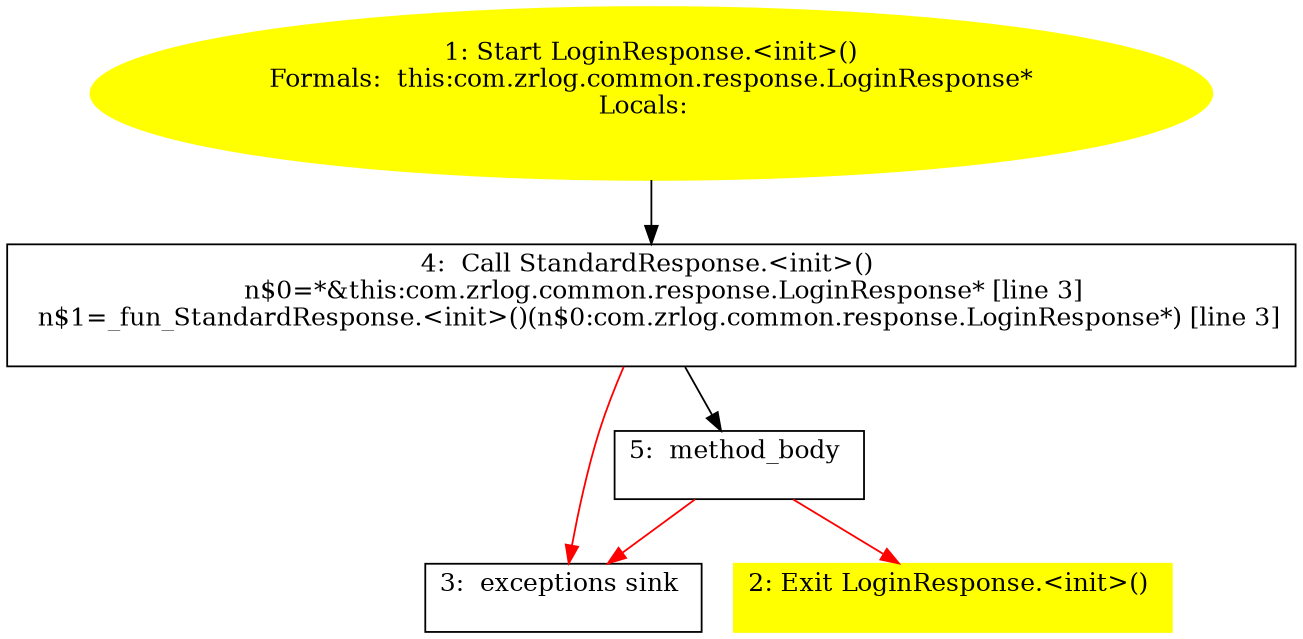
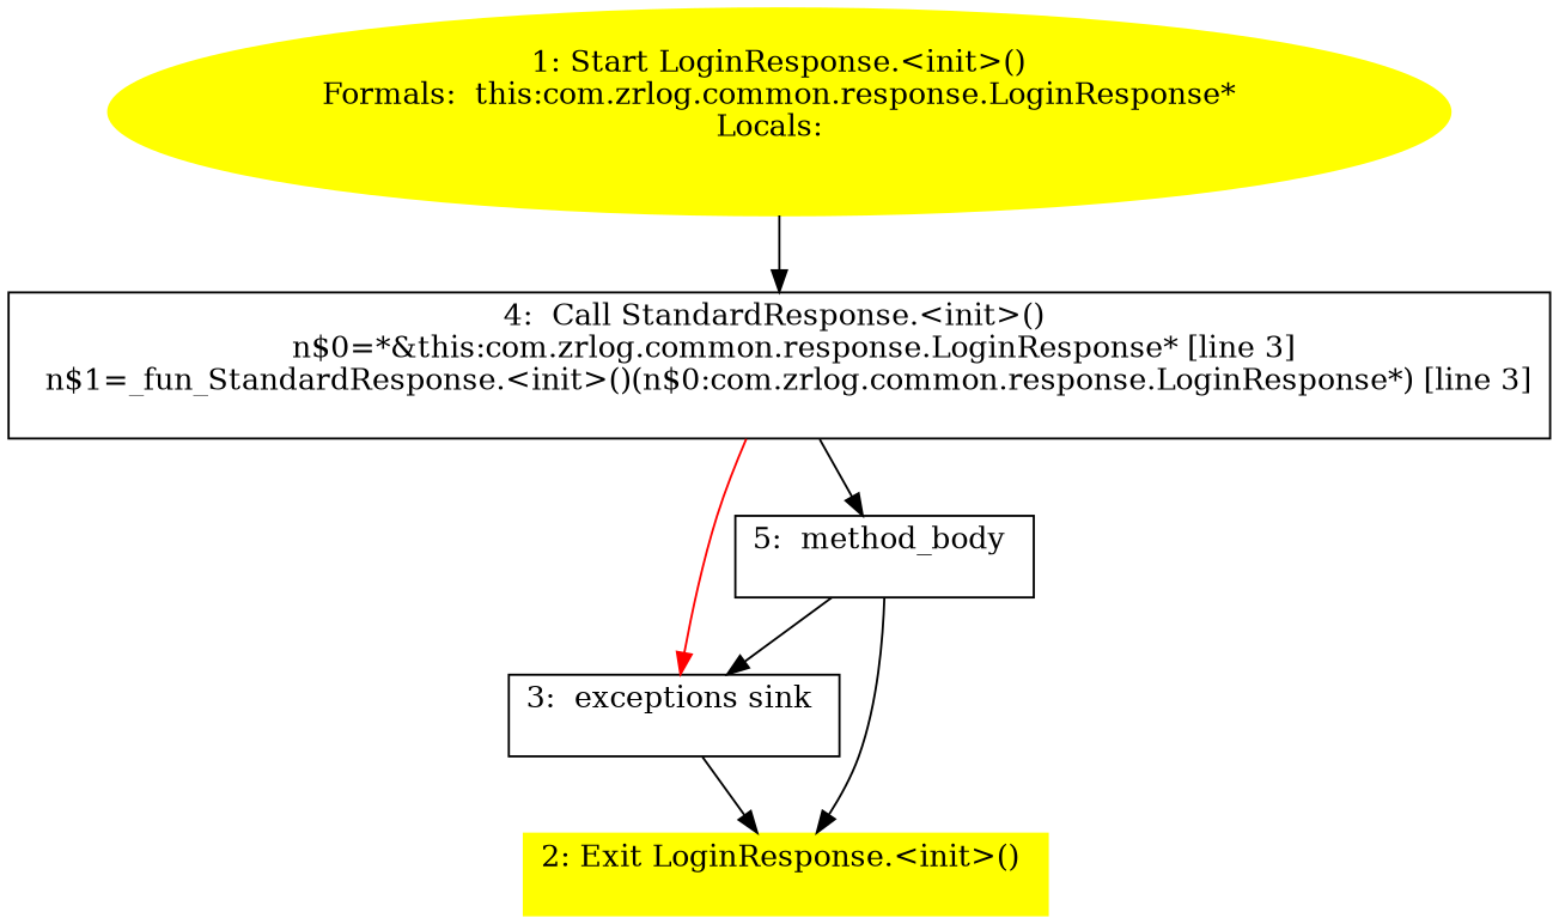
  digraph {
    node [shape=box]
    n1 [color=yellow label="1: Start LoginResponse.<init>()\nFormals:  this:com.zrlog.common.response.LoginResponse*\nLocals:  \n  " style=filled shape=""]
    n2 [label="4:  Call StandardResponse.<init>() \n   n$0=*&this:com.zrlog.common.response.LoginResponse* [line 3]\n  n$1=_fun_StandardResponse.<init>()(n$0:com.zrlog.common.response.LoginResponse*) [line 3]\n "]
    n3 [label="3:  exceptions sink \n  "]
    n4 [label="5:  method_body \n  "]
    n5 [color=yellow label="2: Exit LoginResponse.<init>() \n  " style=filled]
    n1 -> n2
    n2 -> n3 [color=red]
    n2 -> n4
-   n4 -> n3 [color=red]
-   n4 -> n5 [color=red]
+   n3 -> n5
+   n4 -> n3 [color=black]
+   n4 -> n5
  }
